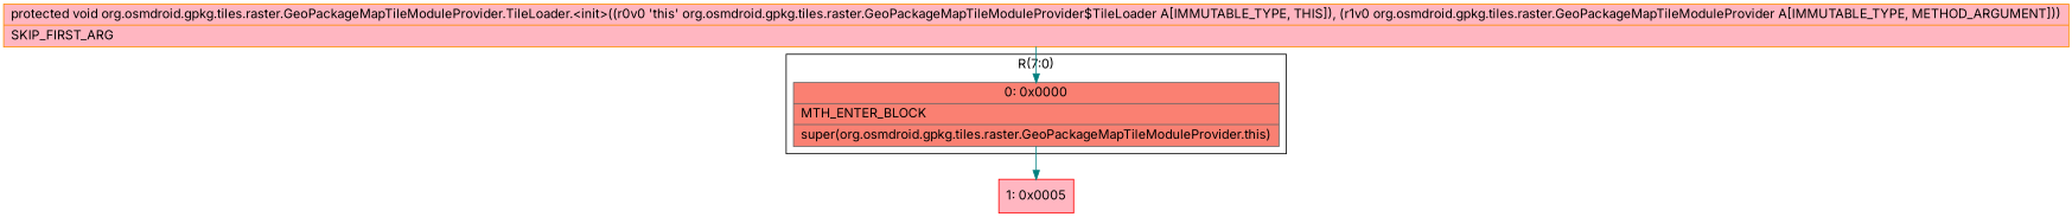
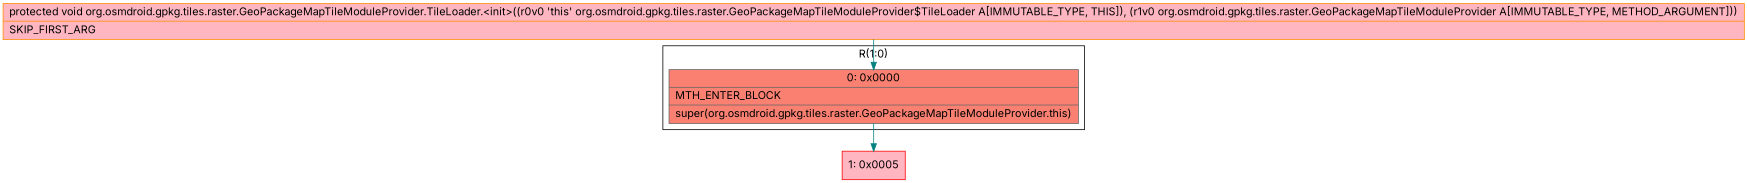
  digraph {
    fontname=Inter
    node [shape=record style=filled fillcolor=lightpink fontname=Inter]
    edge [color=teal fontname=Inter]
    n1 [color=gray40 label="{0\:\ 0x0000|MTH_ENTER_BLOCK\l|super(org.osmdroid.gpkg.tiles.raster.GeoPackageMapTileModuleProvider.this)\l}" fillcolor=salmon]
    n2 [color=red label="{1\:\ 0x0005}"]
    n3 [label="{protected void org.osmdroid.gpkg.tiles.raster.GeoPackageMapTileModuleProvider.TileLoader.\<init\>((r0v0 'this' org.osmdroid.gpkg.tiles.raster.GeoPackageMapTileModuleProvider$TileLoader A[IMMUTABLE_TYPE, THIS]), (r1v0 org.osmdroid.gpkg.tiles.raster.GeoPackageMapTileModuleProvider A[IMMUTABLE_TYPE, METHOD_ARGUMENT]))  | SKIP_FIRST_ARG\l}" color=darkorange]
    subgraph cluster_1 {
-     label="R(7:0)"
+     label="R(1:0)"
      n1
    }
    n1 -> n2
    n3 -> n1
  }
